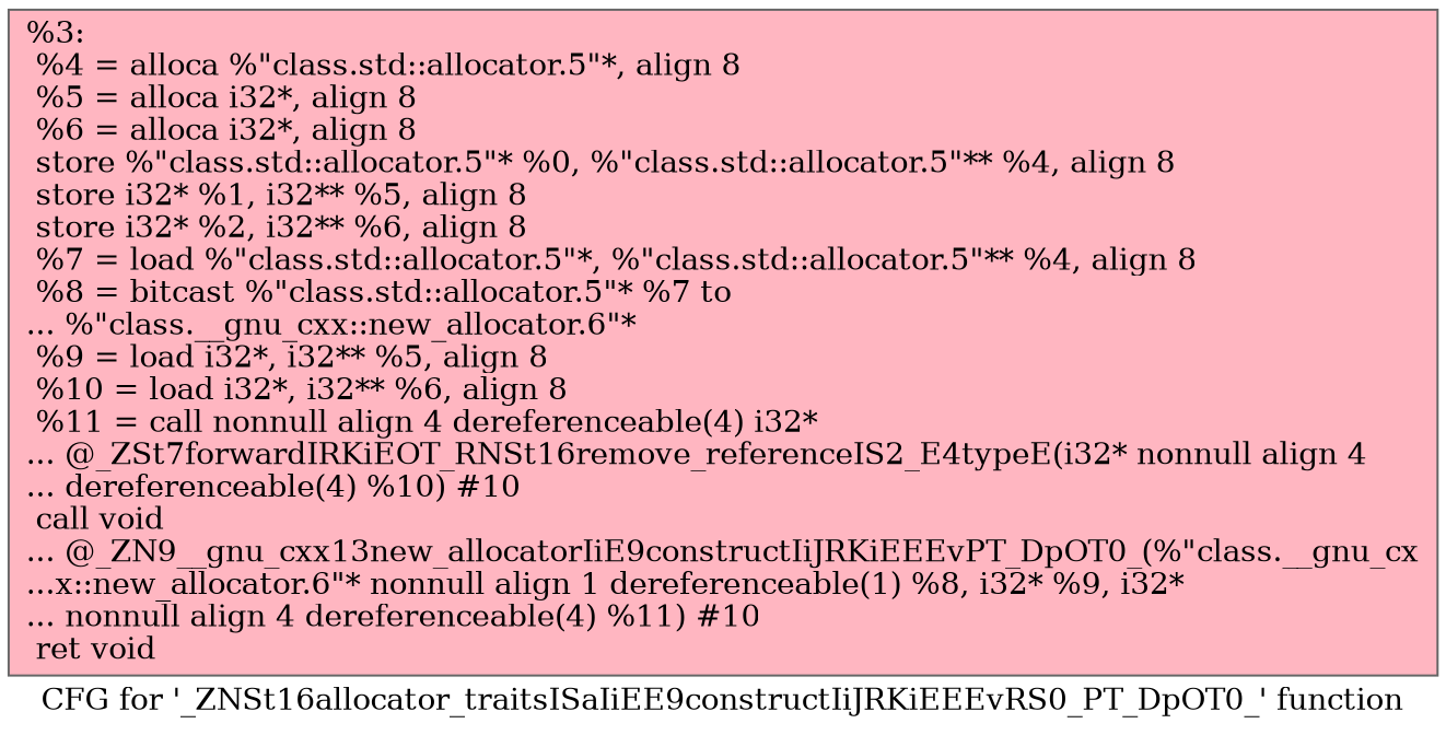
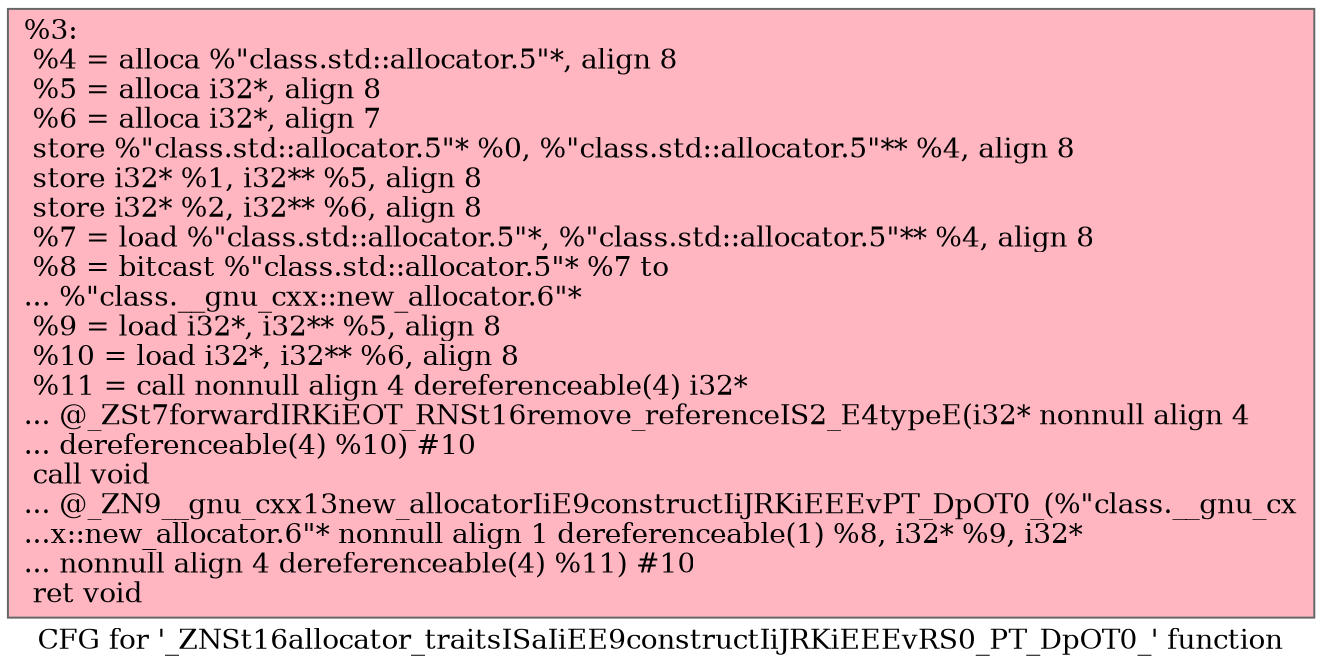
  digraph {
    label="CFG for '_ZNSt16allocator_traitsISaIiEE9constructIiJRKiEEEvRS0_PT_DpOT0_' function"
-   n1 [color=gray40 fillcolor=lightpink label="{%3:\l  %4 = alloca %\"class.std::allocator.5\"*, align 8\l  %5 = alloca i32*, align 8\l  %6 = alloca i32*, align 8\l  store %\"class.std::allocator.5\"* %0, %\"class.std::allocator.5\"** %4, align 8\l  store i32* %1, i32** %5, align 8\l  store i32* %2, i32** %6, align 8\l  %7 = load %\"class.std::allocator.5\"*, %\"class.std::allocator.5\"** %4, align 8\l  %8 = bitcast %\"class.std::allocator.5\"* %7 to\l... %\"class.__gnu_cxx::new_allocator.6\"*\l  %9 = load i32*, i32** %5, align 8\l  %10 = load i32*, i32** %6, align 8\l  %11 = call nonnull align 4 dereferenceable(4) i32*\l... @_ZSt7forwardIRKiEOT_RNSt16remove_referenceIS2_E4typeE(i32* nonnull align 4\l... dereferenceable(4) %10) #10\l  call void\l... @_ZN9__gnu_cxx13new_allocatorIiE9constructIiJRKiEEEvPT_DpOT0_(%\"class.__gnu_cx\l...x::new_allocator.6\"* nonnull align 1 dereferenceable(1) %8, i32* %9, i32*\l... nonnull align 4 dereferenceable(4) %11) #10\l  ret void\l}" shape=record style=filled]
+   n1 [color=gray40 fillcolor=lightpink label="{%3:\l  %4 = alloca %\"class.std::allocator.5\"*, align 8\l  %5 = alloca i32*, align 8\l  %6 = alloca i32*, align 7\l  store %\"class.std::allocator.5\"* %0, %\"class.std::allocator.5\"** %4, align 8\l  store i32* %1, i32** %5, align 8\l  store i32* %2, i32** %6, align 8\l  %7 = load %\"class.std::allocator.5\"*, %\"class.std::allocator.5\"** %4, align 8\l  %8 = bitcast %\"class.std::allocator.5\"* %7 to\l... %\"class.__gnu_cxx::new_allocator.6\"*\l  %9 = load i32*, i32** %5, align 8\l  %10 = load i32*, i32** %6, align 8\l  %11 = call nonnull align 4 dereferenceable(4) i32*\l... @_ZSt7forwardIRKiEOT_RNSt16remove_referenceIS2_E4typeE(i32* nonnull align 4\l... dereferenceable(4) %10) #10\l  call void\l... @_ZN9__gnu_cxx13new_allocatorIiE9constructIiJRKiEEEvPT_DpOT0_(%\"class.__gnu_cx\l...x::new_allocator.6\"* nonnull align 1 dereferenceable(1) %8, i32* %9, i32*\l... nonnull align 4 dereferenceable(4) %11) #10\l  ret void\l}" shape=record style=filled]
  }
